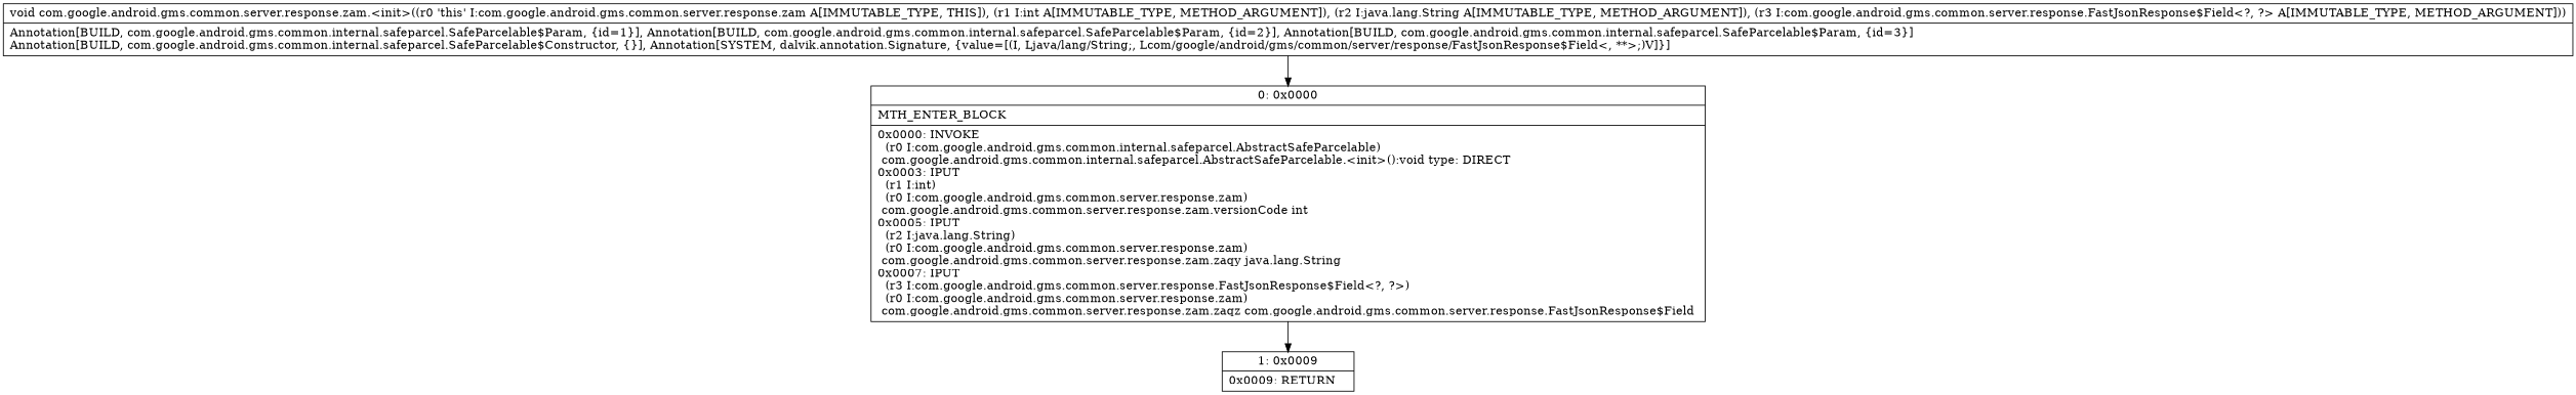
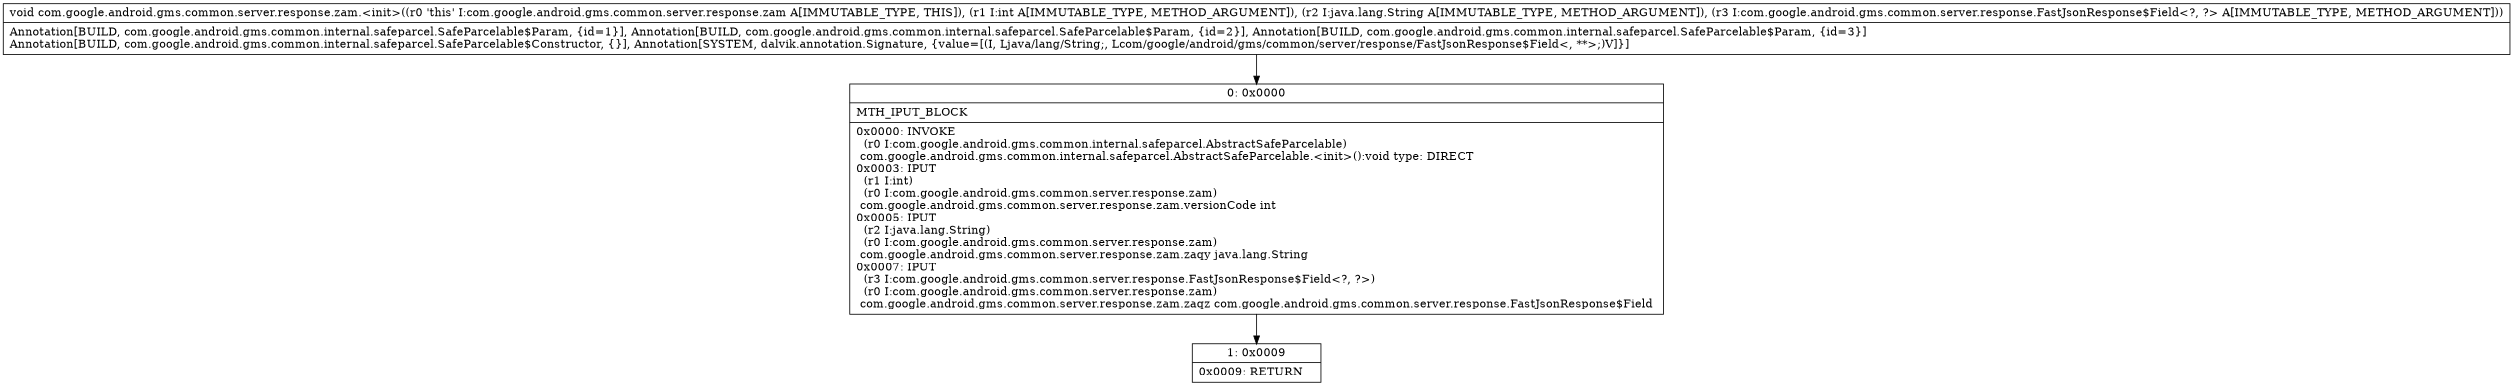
  digraph {
    node [shape=record]
-   n1 [label="{0\:\ 0x0000|MTH_ENTER_BLOCK\l|0x0000: INVOKE  \l  (r0 I:com.google.android.gms.common.internal.safeparcel.AbstractSafeParcelable)\l com.google.android.gms.common.internal.safeparcel.AbstractSafeParcelable.\<init\>():void type: DIRECT \l0x0003: IPUT  \l  (r1 I:int)\l  (r0 I:com.google.android.gms.common.server.response.zam)\l com.google.android.gms.common.server.response.zam.versionCode int \l0x0005: IPUT  \l  (r2 I:java.lang.String)\l  (r0 I:com.google.android.gms.common.server.response.zam)\l com.google.android.gms.common.server.response.zam.zaqy java.lang.String \l0x0007: IPUT  \l  (r3 I:com.google.android.gms.common.server.response.FastJsonResponse$Field\<?, ?\>)\l  (r0 I:com.google.android.gms.common.server.response.zam)\l com.google.android.gms.common.server.response.zam.zaqz com.google.android.gms.common.server.response.FastJsonResponse$Field \l}"]
+   n1 [label="{0\:\ 0x0000|MTH_IPUT_BLOCK\l|0x0000: INVOKE  \l  (r0 I:com.google.android.gms.common.internal.safeparcel.AbstractSafeParcelable)\l com.google.android.gms.common.internal.safeparcel.AbstractSafeParcelable.\<init\>():void type: DIRECT \l0x0003: IPUT  \l  (r1 I:int)\l  (r0 I:com.google.android.gms.common.server.response.zam)\l com.google.android.gms.common.server.response.zam.versionCode int \l0x0005: IPUT  \l  (r2 I:java.lang.String)\l  (r0 I:com.google.android.gms.common.server.response.zam)\l com.google.android.gms.common.server.response.zam.zaqy java.lang.String \l0x0007: IPUT  \l  (r3 I:com.google.android.gms.common.server.response.FastJsonResponse$Field\<?, ?\>)\l  (r0 I:com.google.android.gms.common.server.response.zam)\l com.google.android.gms.common.server.response.zam.zaqz com.google.android.gms.common.server.response.FastJsonResponse$Field \l}"]
    n2 [label="{1\:\ 0x0009|0x0009: RETURN   \l}"]
    n3 [label="{void com.google.android.gms.common.server.response.zam.\<init\>((r0 'this' I:com.google.android.gms.common.server.response.zam A[IMMUTABLE_TYPE, THIS]), (r1 I:int A[IMMUTABLE_TYPE, METHOD_ARGUMENT]), (r2 I:java.lang.String A[IMMUTABLE_TYPE, METHOD_ARGUMENT]), (r3 I:com.google.android.gms.common.server.response.FastJsonResponse$Field\<?, ?\> A[IMMUTABLE_TYPE, METHOD_ARGUMENT]))  | Annotation[BUILD, com.google.android.gms.common.internal.safeparcel.SafeParcelable$Param, \{id=1\}], Annotation[BUILD, com.google.android.gms.common.internal.safeparcel.SafeParcelable$Param, \{id=2\}], Annotation[BUILD, com.google.android.gms.common.internal.safeparcel.SafeParcelable$Param, \{id=3\}]\lAnnotation[BUILD, com.google.android.gms.common.internal.safeparcel.SafeParcelable$Constructor, \{\}], Annotation[SYSTEM, dalvik.annotation.Signature, \{value=[(I, Ljava\/lang\/String;, Lcom\/google\/android\/gms\/common\/server\/response\/FastJsonResponse$Field\<, **\>;)V]\}]\l}"]
    n1 -> n2
    n3 -> n1
  }
